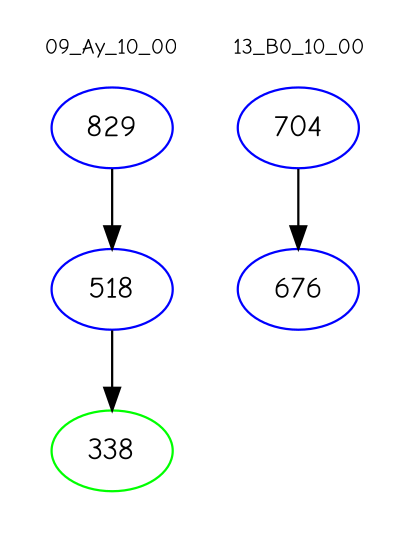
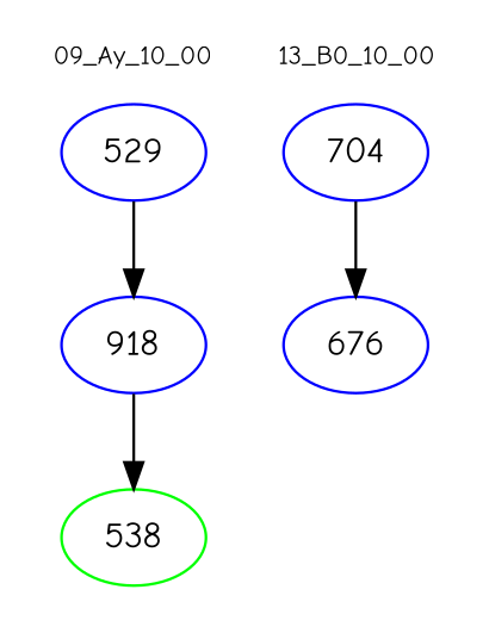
  digraph {
    fontname="Comic Neue"
    node [color=blue fontname="Comic Neue"]
    edge [color=black fontname="Comic Neue"]
-   n1 [label=829]
-   n2 [label=518]
-   n3 [color=green label=338]
+   n1 [label=529]
+   n2 [label=918]
+   n3 [color=green label=538]
    n4 [label=704]
    n5 [label=676]
    subgraph cluster_1 {
      color=white
      fontsize=10
      label="09_Ay_10_00"
      n1
      n2
      n3
    }
    subgraph cluster_2 {
      color=white
      fontsize=10
      label="13_B0_10_00"
      n4
      n5
    }
    n1 -> n2
    n2 -> n3
    n4 -> n5
  }
